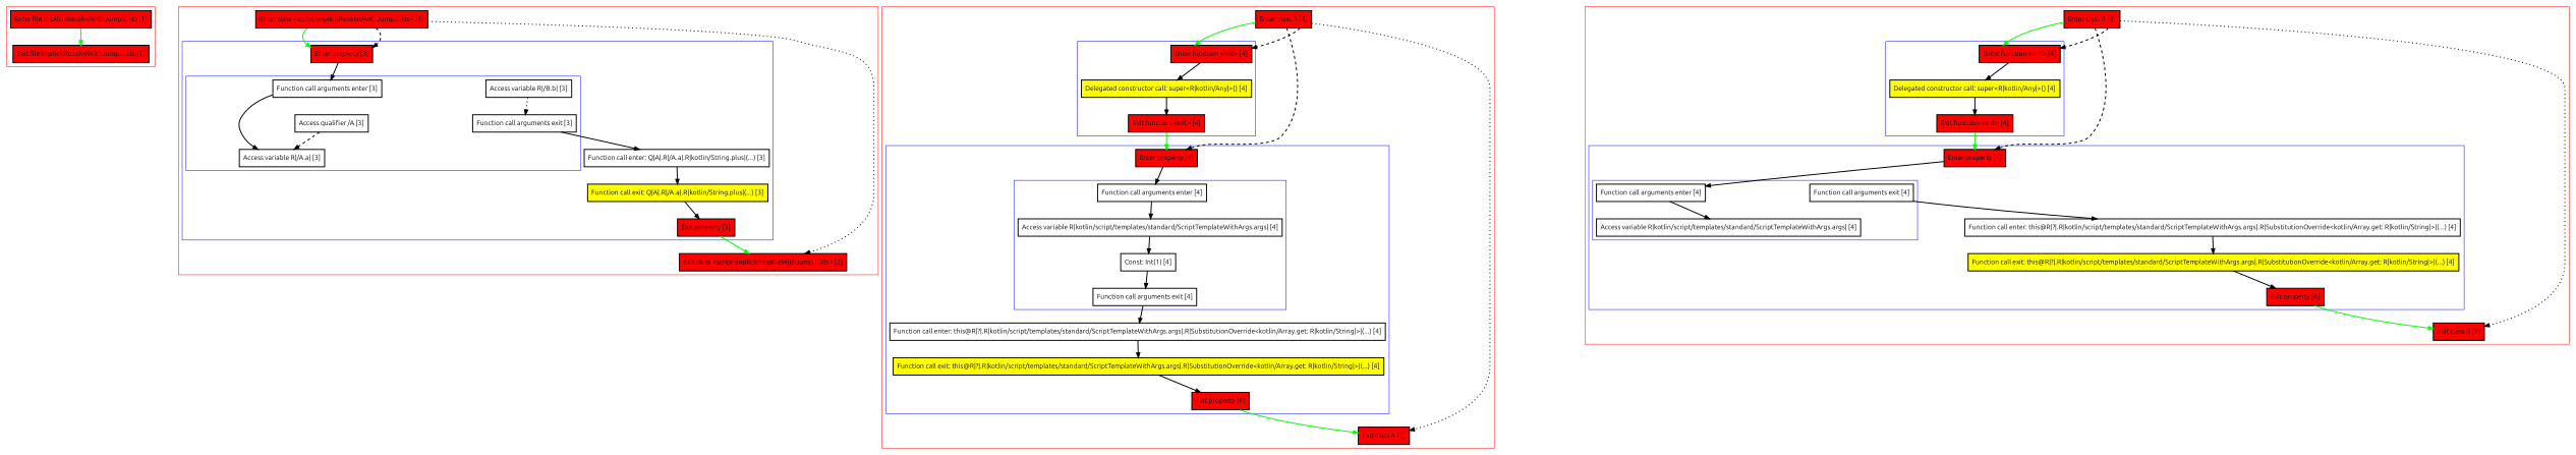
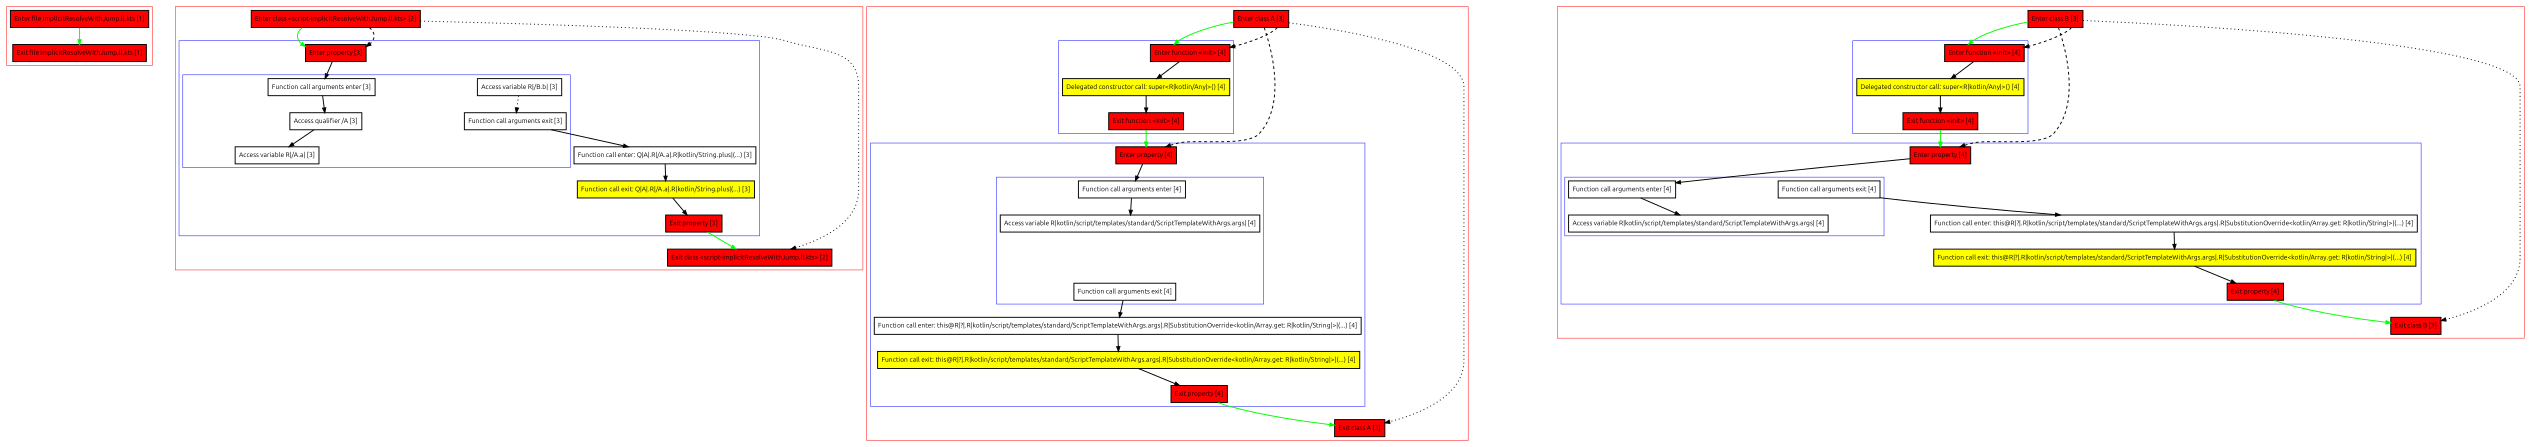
  digraph {
    fontname=Ubuntu
    nodesep=3
    node [fillcolor=red fontname=Ubuntu penwidth=2 shape=box style=filled]
    edge [fontname=Ubuntu penwidth=2]
    n1 [label="Enter file implicitResolveWithJump.ll.kts [1]"]
    n2 [label="Exit file implicitResolveWithJump.ll.kts [1]"]
    n3 [label="Function call arguments enter [3]" fillcolor="" style=""]
    n4 [label="Access qualifier /A [3]" fillcolor="" style=""]
    n5 [label="Access variable R|/A.a| [3]" fillcolor="" style=""]
    n6 [label="Access variable R|/B.b| [3]" fillcolor="" style=""]
    n7 [label="Function call arguments exit [3]" fillcolor="" style=""]
    n8 [label="Enter property [3]"]
    n9 [label="Function call enter: Q|A|.R|/A.a|.R|kotlin/String.plus|(...) [3]" fillcolor="" style=""]
    n10 [fillcolor=yellow label="Function call exit: Q|A|.R|/A.a|.R|kotlin/String.plus|(...) [3]"]
    n11 [label="Exit property [3]"]
    n12 [label="Enter class <script-implicitResolveWithJump.ll.kts> [2]"]
    n13 [label="Exit class <script-implicitResolveWithJump.ll.kts> [2]"]
    n14 [label="Enter function <init> [4]"]
    n15 [fillcolor=yellow label="Delegated constructor call: super<R|kotlin/Any|>() [4]"]
    n16 [label="Exit function <init> [4]"]
    n17 [label="Function call arguments enter [4]" fillcolor="" style=""]
    n18 [label="Access variable R|kotlin/script/templates/standard/ScriptTemplateWithArgs.args| [4]" fillcolor="" style=""]
-   n19 [label="Const: Int(1) [4]" fillcolor="" style=""]
    n20 [label="Function call arguments exit [4]" fillcolor="" style=""]
    n21 [label="Enter property [4]"]
    n22 [label="Function call enter: this@R|?|.R|kotlin/script/templates/standard/ScriptTemplateWithArgs.args|.R|SubstitutionOverride<kotlin/Array.get: R|kotlin/String|>|(...) [4]" fillcolor="" style=""]
    n23 [fillcolor=yellow label="Function call exit: this@R|?|.R|kotlin/script/templates/standard/ScriptTemplateWithArgs.args|.R|SubstitutionOverride<kotlin/Array.get: R|kotlin/String|>|(...) [4]"]
    n24 [label="Exit property [4]"]
    n25 [label="Enter class A [3]"]
    n26 [label="Exit class A [3]"]
    n27 [label="Enter function <init> [4]"]
    n28 [fillcolor=yellow label="Delegated constructor call: super<R|kotlin/Any|>() [4]"]
    n29 [label="Exit function <init> [4]"]
    n30 [label="Function call arguments enter [4]" fillcolor="" style=""]
    n31 [label="Access variable R|kotlin/script/templates/standard/ScriptTemplateWithArgs.args| [4]" fillcolor="" style=""]
    n32 [label="Function call arguments exit [4]" fillcolor="" style=""]
    n33 [label="Enter property [4]"]
    n34 [label="Function call enter: this@R|?|.R|kotlin/script/templates/standard/ScriptTemplateWithArgs.args|.R|SubstitutionOverride<kotlin/Array.get: R|kotlin/String|>|(...) [4]" fillcolor="" style=""]
    n35 [fillcolor=yellow label="Function call exit: this@R|?|.R|kotlin/script/templates/standard/ScriptTemplateWithArgs.args|.R|SubstitutionOverride<kotlin/Array.get: R|kotlin/String|>|(...) [4]"]
    n36 [label="Exit property [4]"]
    n37 [label="Enter class B [3]"]
    n38 [label="Exit class B [3]"]
    subgraph cluster_1 {
      color=red
      n1
      n2
    }
    subgraph cluster_2 {
      color=red
      n12
      n13
      subgraph cluster_3 {
        color=blue
        n8
        n9
        n10
        n11
        subgraph cluster_4 {
          color=blue
          n3
          n4
          n5
          n6
          n7
        }
      }
    }
    subgraph cluster_5 {
      color=red
      n25
      n26
      subgraph cluster_6 {
        color=blue
        n14
        n15
        n16
      }
      subgraph cluster_7 {
        color=blue
        n21
        n22
        n23
        n24
        subgraph cluster_8 {
          color=blue
          n17
          n18
-         n19
          n20
        }
      }
    }
    subgraph cluster_9 {
      color=red
      n37
      n38
      subgraph cluster_10 {
        color=blue
        n27
        n28
        n29
      }
      subgraph cluster_11 {
        color=blue
        n33
        n34
        n35
        n36
        subgraph cluster_12 {
          color=blue
          n30
          n31
          n32
        }
      }
    }
    n1 -> n2 [color=green]
-   n3 -> n5
-   n4 -> n5 [style=dashed]
+   n3 -> n4
+   n4 -> n5
    n6 -> n7 [style=dotted]
    n7 -> n9
    n8 -> n3
    n9 -> n10
    n10 -> n11
    n11 -> n13 [color=green]
    n12 -> n8 [color=green]
    n12 -> n8 [style=dashed]
    n12 -> n13 [style=dotted]
    n14 -> n15
    n15 -> n16
    n16 -> n21 [color=green]
    n17 -> n18
-   n18 -> n19
-   n19 -> n20
    n20 -> n22
    n21 -> n17
    n22 -> n23
    n23 -> n24
    n24 -> n26 [color=green]
    n25 -> n14 [color=green]
    n25 -> n14 [style=dashed]
    n25 -> n21 [style=dashed]
    n25 -> n26 [style=dotted]
    n27 -> n28
    n28 -> n29
    n29 -> n33 [color=green]
    n30 -> n31
    n32 -> n34
    n33 -> n30
    n34 -> n35
    n35 -> n36
    n36 -> n38 [color=green]
    n37 -> n27 [color=green]
    n37 -> n27 [style=dashed]
    n37 -> n33 [style=dashed]
    n37 -> n38 [style=dotted]
  }
